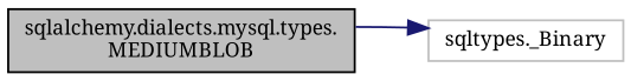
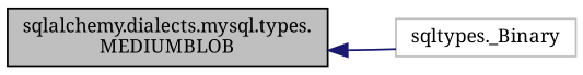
  digraph {
    rankdir=LR
    fontname="Noto Serif"
    node [fontname="Noto Serif" fontsize=10 shape=record style=filled]
    n1 [color=black fillcolor=grey75 fontcolor=black height=0.2 label="sqlalchemy.dialects.mysql.types.\lMEDIUMBLOB" width=0.4]
    n2 [color=grey75 fillcolor=white height=0.2 label="sqltypes._Binary" width=0.4]
-   n2 -> n1 [color=midnightblue dir=back fontname="Noto Serif" fontsize=10 labelfontname=Helvetica labelfontsize=10 style=solid]
+   n1 -> n2 [color=midnightblue dir=back fontname="Noto Serif" fontsize=10 labelfontname=Helvetica labelfontsize=10 style=solid]
  }
